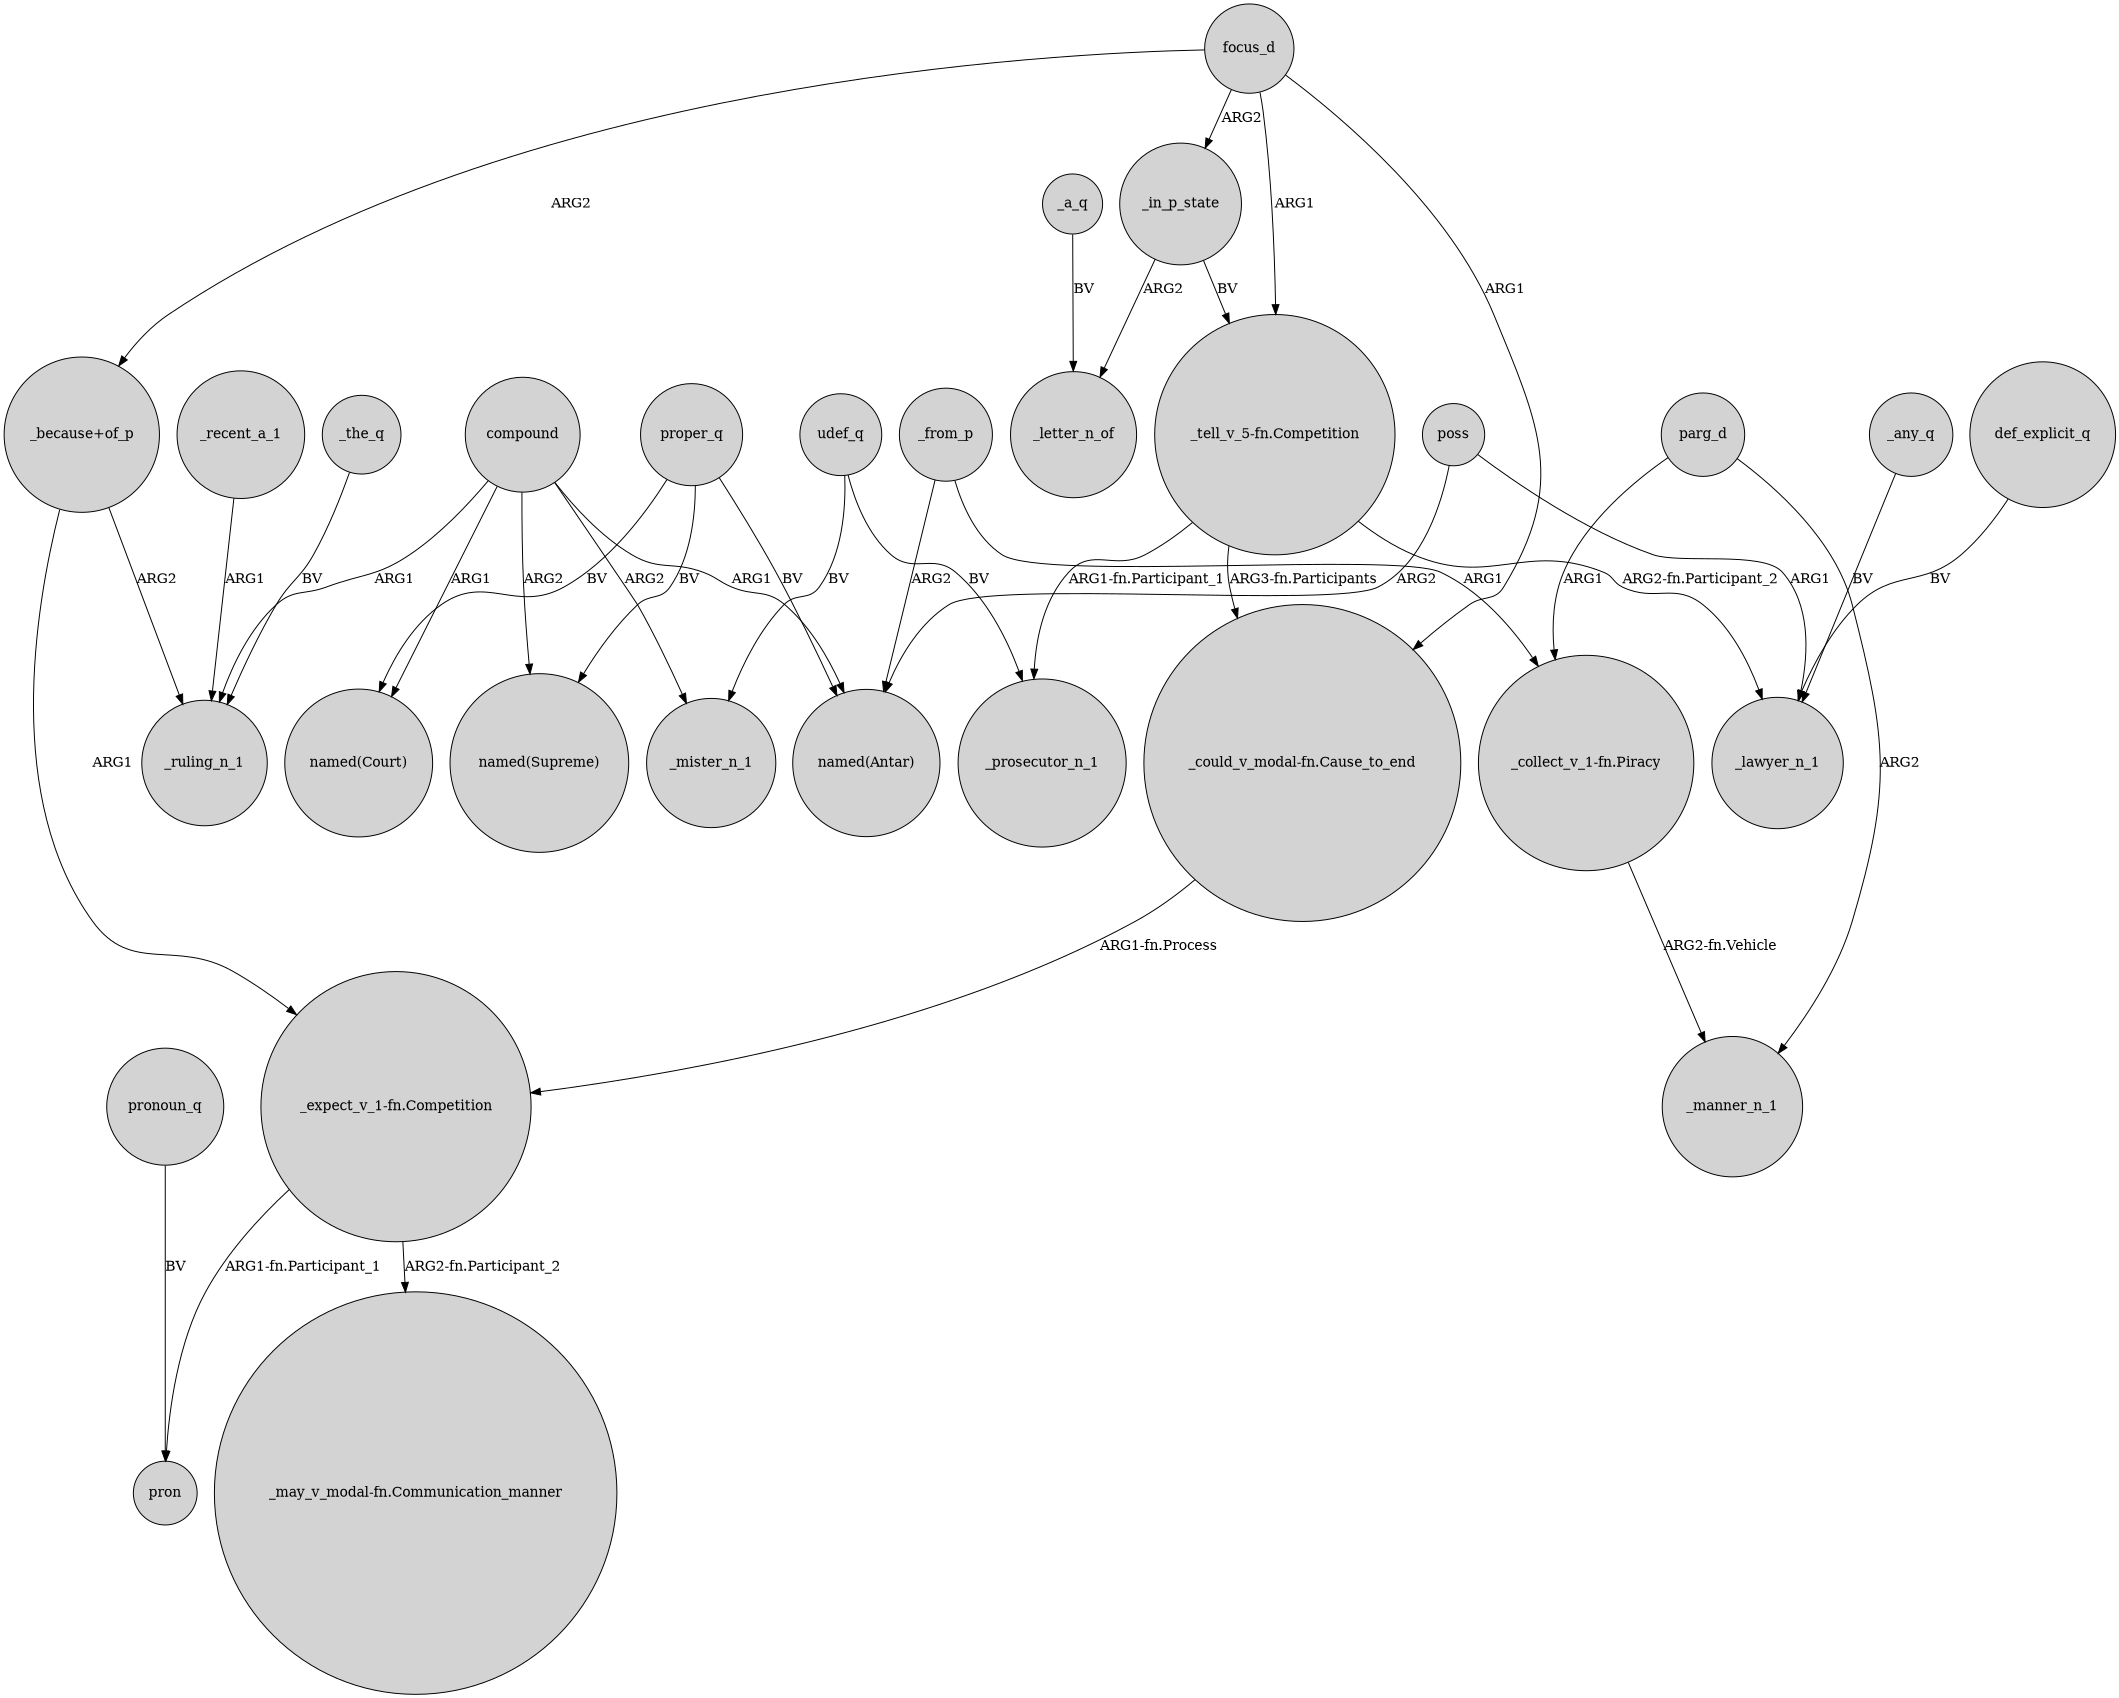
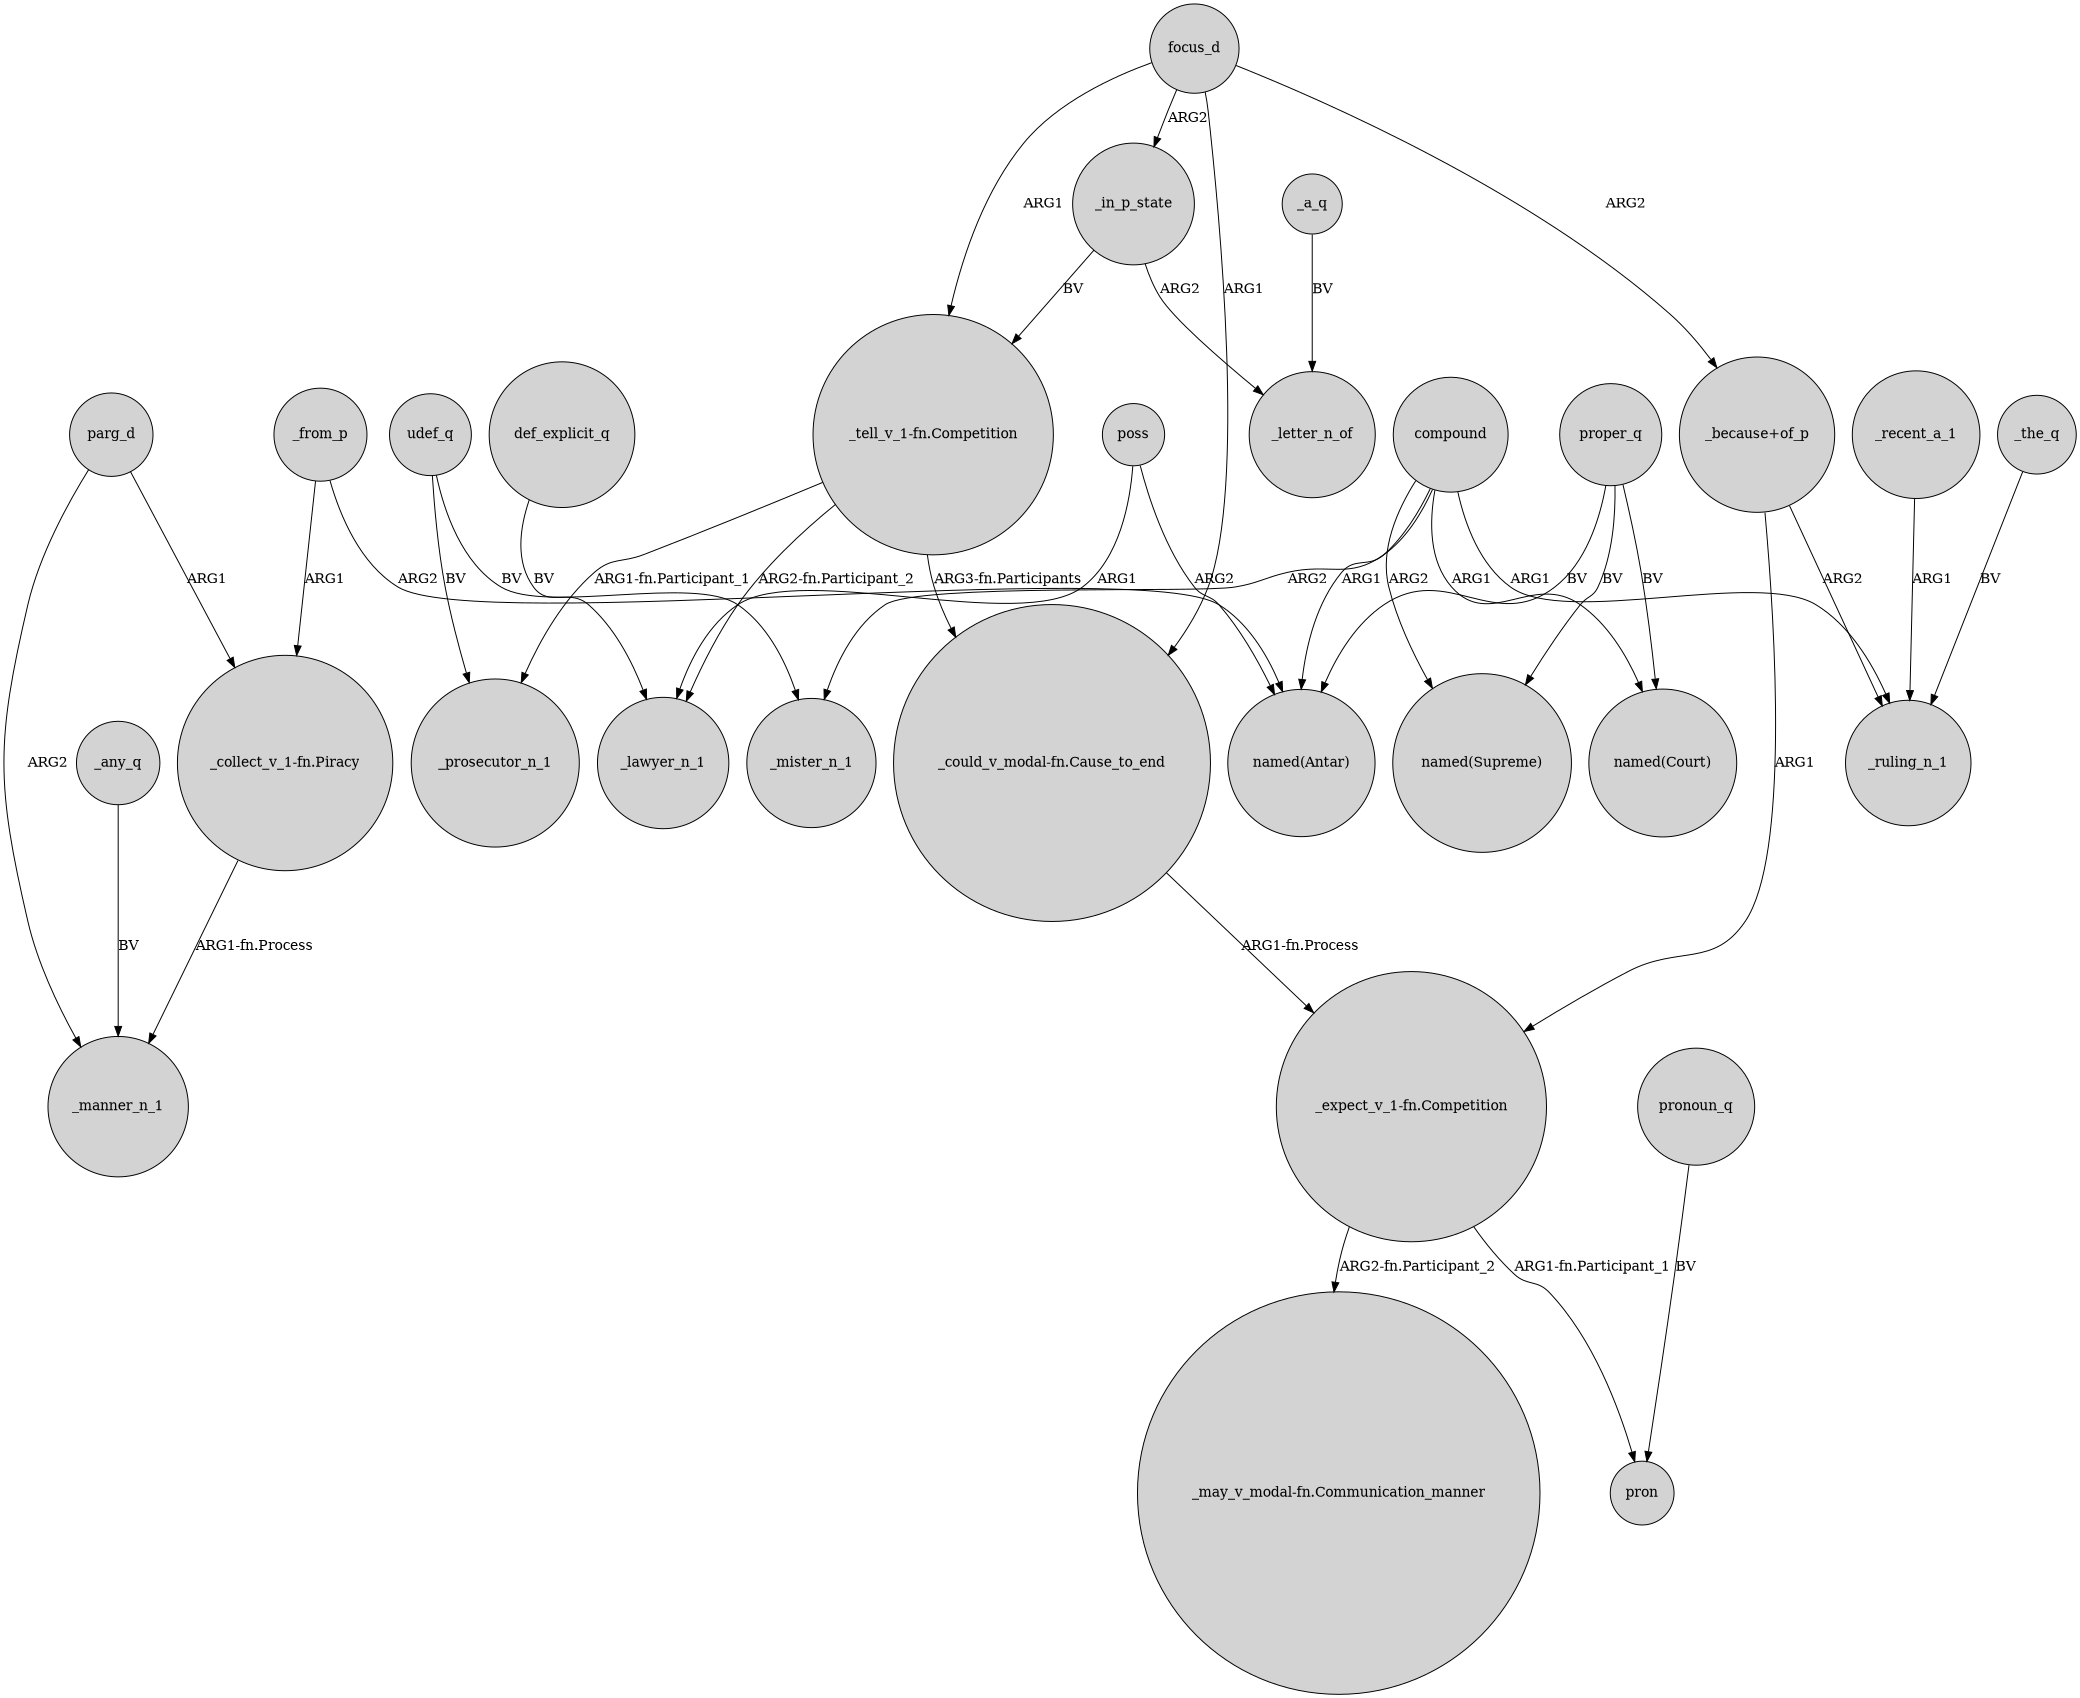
  digraph {
    node [shape=circle style=filled]
    n1 [label=_manner_n_1]
    compound
    _mister_n_1
    _ruling_n_1
    "named(Antar)"
    "named(Supreme)"
    "named(Court)"
    focus_d
    _in_p_state
    "_because+of_p"
-   "_tell_v_1-fn.Competition" [label="_tell_v_5-fn.Competition"]
+   "_tell_v_1-fn.Competition"
    "_could_v_modal-fn.Cause_to_end"
    _letter_n_of
    "_expect_v_1-fn.Competition"
    _lawyer_n_1
    _prosecutor_n_1
    "_may_v_modal-fn.Communication_manner"
    pron
    poss
    udef_q
    _recent_a_1
    _from_p
    "_collect_v_1-fn.Piracy"
    parg_d
    _a_q
    pronoun_q
    proper_q
    _any_q
    def_explicit_q
    _the_q
    compound -> _mister_n_1 [label=ARG2]
    compound -> _ruling_n_1 [label=ARG1]
    compound -> "named(Antar)" [label=ARG1]
    compound -> "named(Supreme)" [label=ARG2]
    compound -> "named(Court)" [label=ARG1]
    focus_d -> _in_p_state [label=ARG2]
    focus_d -> "_because+of_p" [label=ARG2]
    focus_d -> "_tell_v_1-fn.Competition" [label=ARG1]
    focus_d -> "_could_v_modal-fn.Cause_to_end" [label=ARG1]
    _in_p_state -> "_tell_v_1-fn.Competition" [label=BV]
    _in_p_state -> _letter_n_of [label=ARG2]
    "_because+of_p" -> _ruling_n_1 [label=ARG2]
    "_because+of_p" -> "_expect_v_1-fn.Competition" [label=ARG1]
    "_tell_v_1-fn.Competition" -> "_could_v_modal-fn.Cause_to_end" [label="ARG3-fn.Participants"]
    "_tell_v_1-fn.Competition" -> _lawyer_n_1 [label="ARG2-fn.Participant_2"]
    "_tell_v_1-fn.Competition" -> _prosecutor_n_1 [label="ARG1-fn.Participant_1"]
    "_could_v_modal-fn.Cause_to_end" -> "_expect_v_1-fn.Competition" [label="ARG1-fn.Process"]
    "_expect_v_1-fn.Competition" -> "_may_v_modal-fn.Communication_manner" [label="ARG2-fn.Participant_2"]
    "_expect_v_1-fn.Competition" -> pron [label="ARG1-fn.Participant_1"]
    poss -> "named(Antar)" [label=ARG2]
    poss -> _lawyer_n_1 [label=ARG1]
    udef_q -> _mister_n_1 [label=BV]
    udef_q -> _prosecutor_n_1 [label=BV]
    _recent_a_1 -> _ruling_n_1 [label=ARG1]
    _from_p -> "named(Antar)" [label=ARG2]
    _from_p -> "_collect_v_1-fn.Piracy" [label=ARG1]
-   "_collect_v_1-fn.Piracy" -> n1 [label="ARG2-fn.Vehicle"]
+   "_collect_v_1-fn.Piracy" -> n1 [label="ARG1-fn.Process"]
    parg_d -> n1 [label=ARG2]
    parg_d -> "_collect_v_1-fn.Piracy" [label=ARG1]
    _a_q -> _letter_n_of [label=BV]
    pronoun_q -> pron [label=BV]
    proper_q -> "named(Antar)" [label=BV]
    proper_q -> "named(Supreme)" [label=BV]
    proper_q -> "named(Court)" [label=BV]
-   _any_q -> _lawyer_n_1 [label=BV]
+   _any_q -> n1 [label=BV]
    def_explicit_q -> _lawyer_n_1 [label=BV]
    _the_q -> _ruling_n_1 [label=BV]
  }
